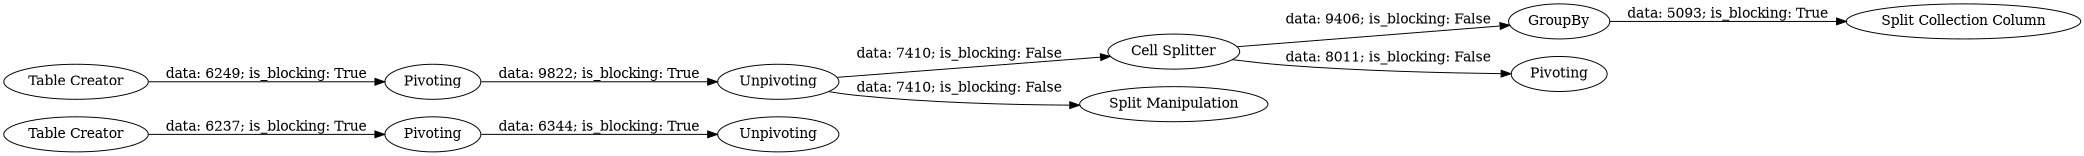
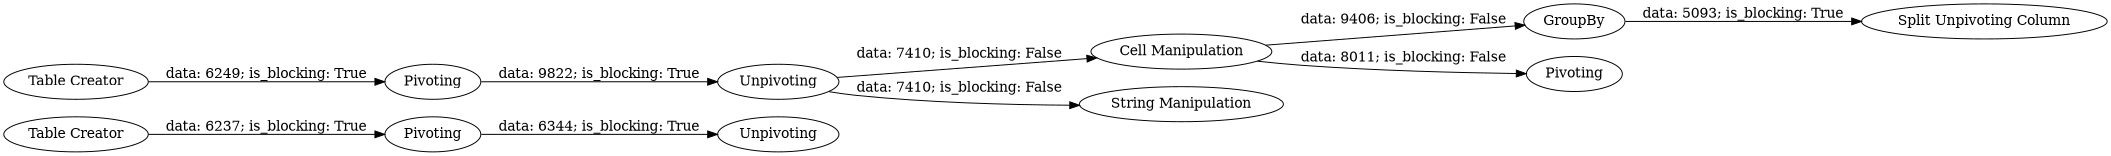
  digraph {
    rankdir=LR
    n1 [label="Table Creator"]
    n2 [label=Pivoting]
    n3 [label=Unpivoting]
    n4 [label=Pivoting]
    n5 [label=Unpivoting]
-   n6 [label="Cell Splitter"]
-   n7 [label="Split Manipulation"]
+   n6 [label="Cell Manipulation"]
+   n7 [label="String Manipulation"]
    n8 [label=GroupBy]
-   n9 [label="Split Collection Column"]
+   n9 [label="Split Unpivoting Column"]
    n10 [label="Table Creator"]
    n11 [label=Pivoting]
    n1 -> n2 [label="data: 6237; is_blocking: True"]
    n2 -> n3 [label="data: 6344; is_blocking: True"]
    n4 -> n5 [label="data: 9822; is_blocking: True"]
    n5 -> n6 [label="data: 7410; is_blocking: False"]
    n5 -> n7 [label="data: 7410; is_blocking: False"]
    n6 -> n8 [label="data: 9406; is_blocking: False"]
    n6 -> n11 [label="data: 8011; is_blocking: False"]
    n8 -> n9 [label="data: 5093; is_blocking: True"]
    n10 -> n4 [label="data: 6249; is_blocking: True"]
  }
